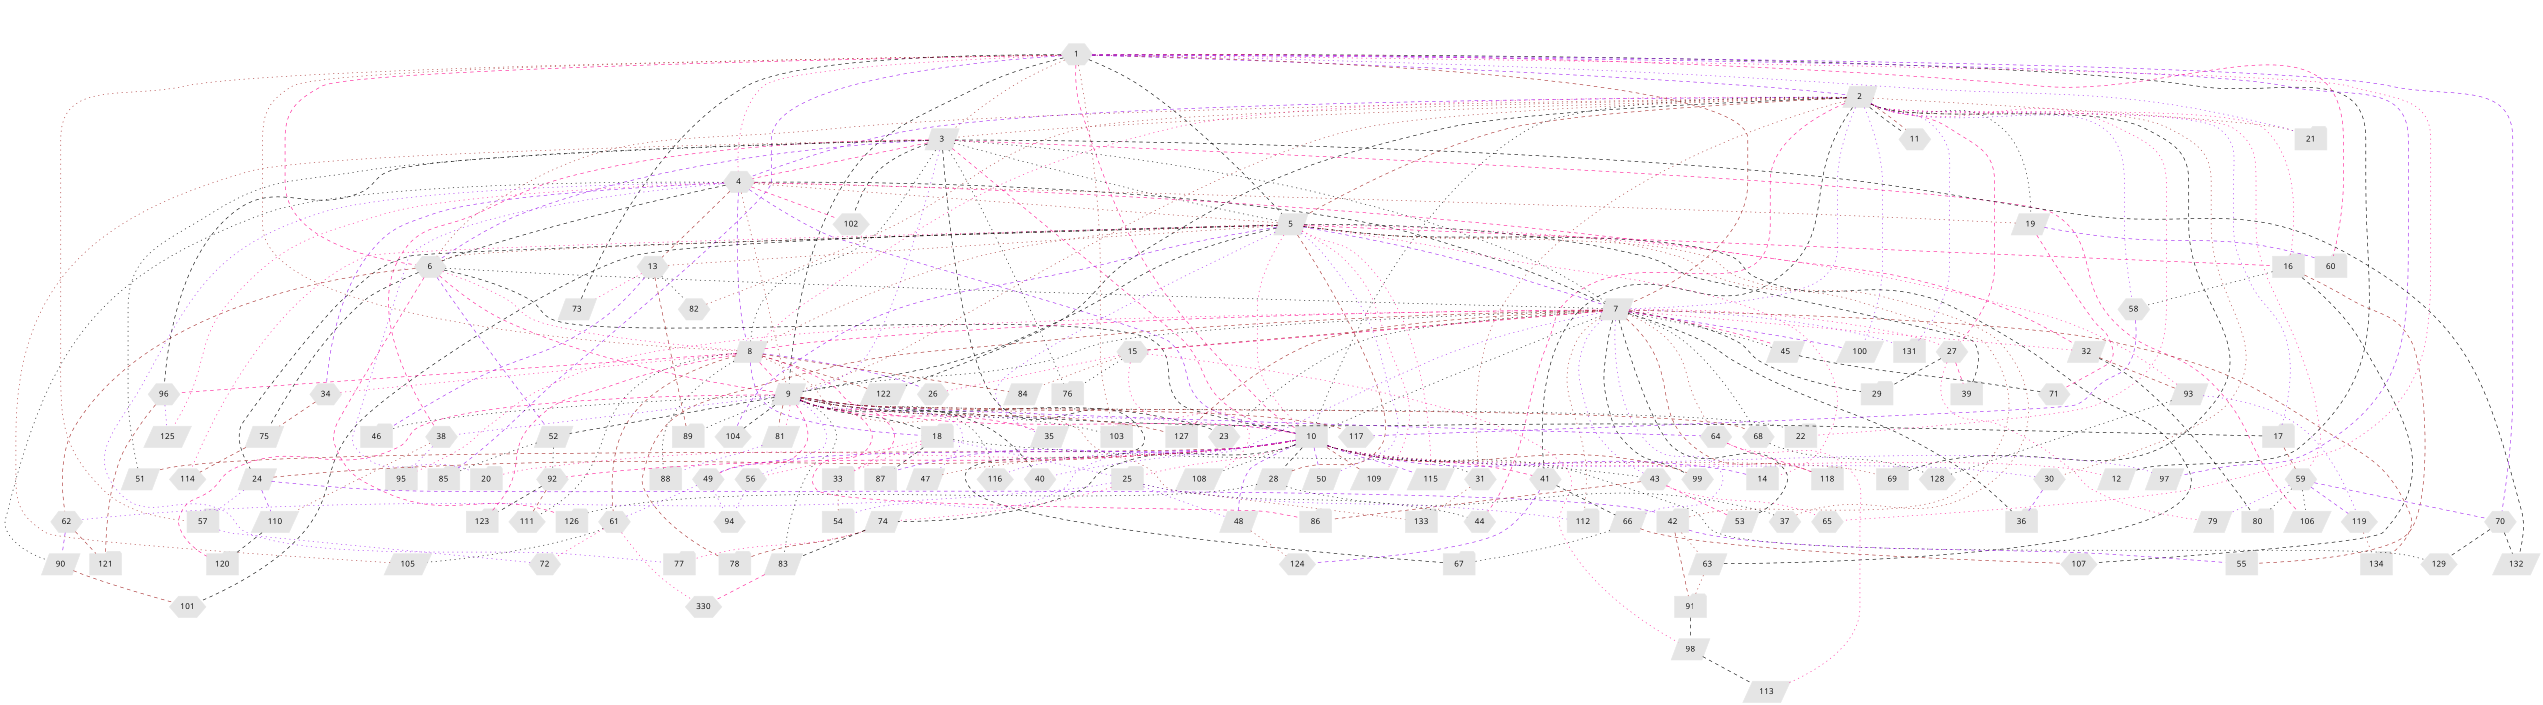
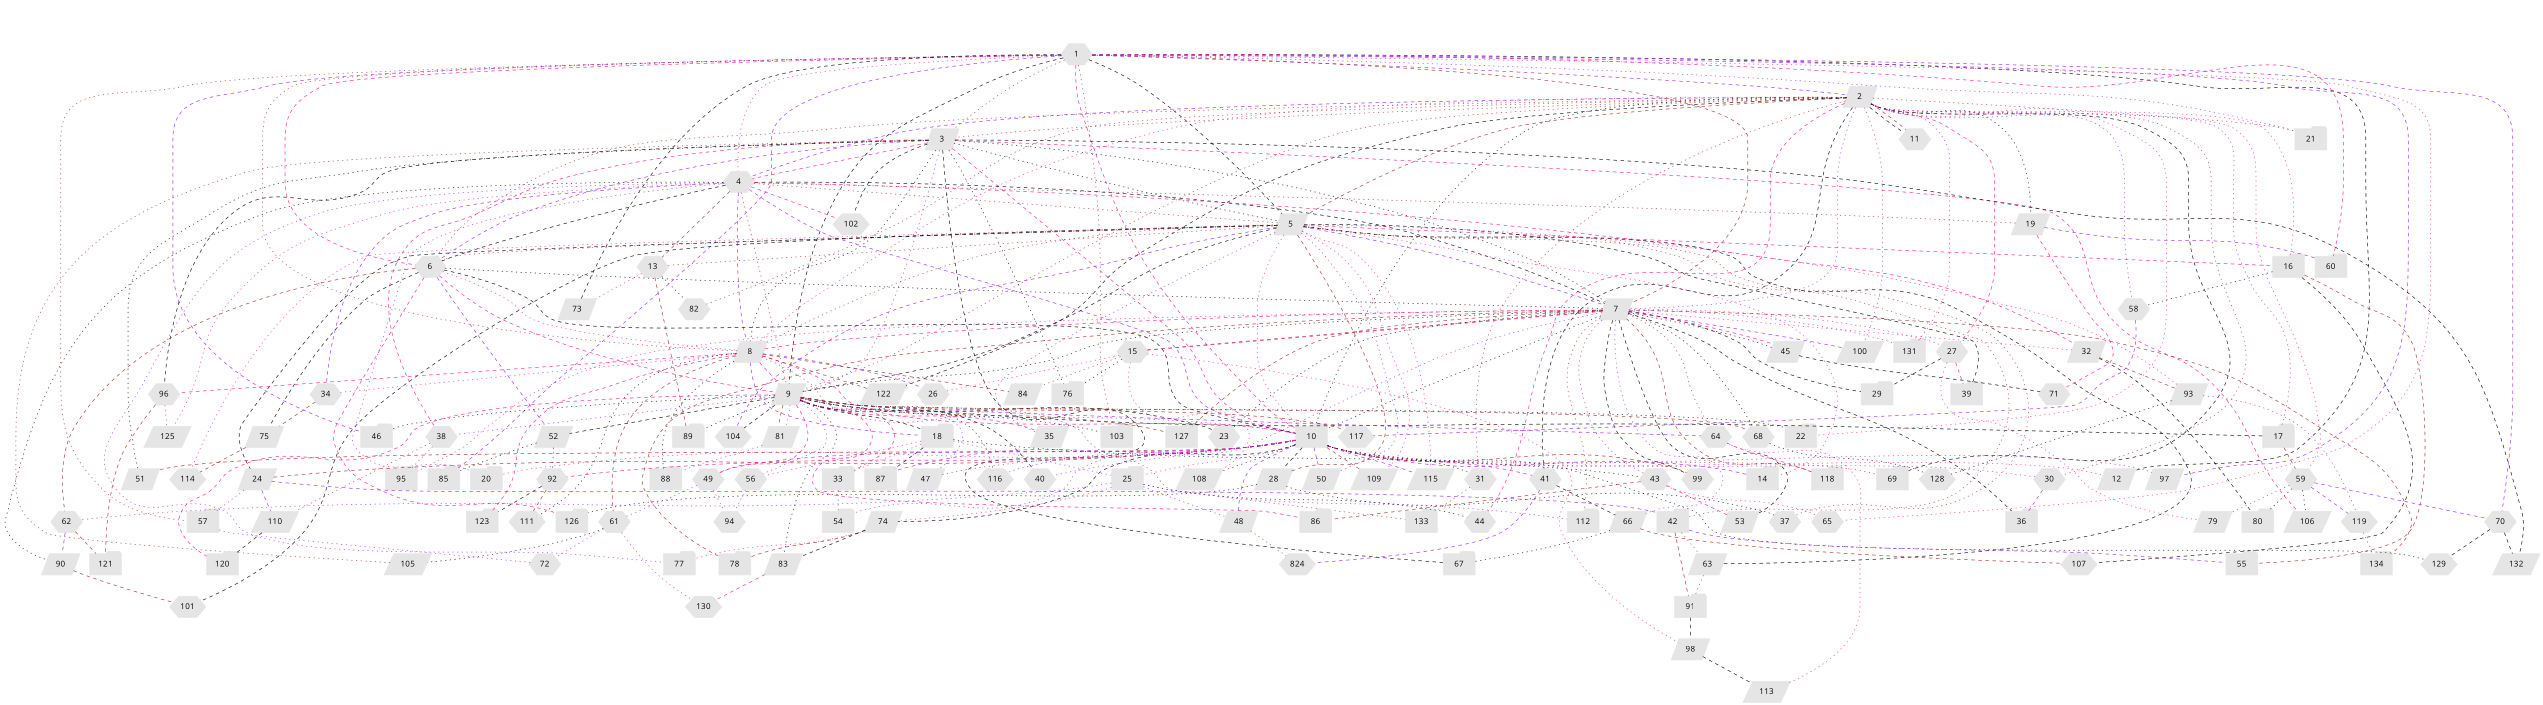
  graph {
    fontname="Open Sans"
    node [color=gray90 fontname="Open Sans" shape=hexagon style=filled]
    edge [color=black fontname="Open Sans" style=dashed]
    2 [shape=parallelogram]
    1
    3 [shape=parallelogram]
    4
    5 [shape=parallelogram]
    6
    7 [shape=parallelogram]
    8 [shape=parallelogram]
    9 [shape=parallelogram]
    10 [shape=folder]
    12 [shape=parallelogram]
    21 [shape=folder]
    46 [shape=folder]
    57 [shape=folder]
    60 [shape=folder]
    65
    70
    73 [shape=parallelogram]
    85 [shape=folder]
    97 [shape=parallelogram]
    103 [shape=folder]
    11
    16 [shape=folder]
    17 [shape=folder]
    19 [shape=parallelogram]
    22 [shape=folder]
    27
    30
    31
    41
    44
    58
    59
    69 [shape=folder]
    82
    100 [shape=parallelogram]
    122 [shape=parallelogram]
    131 [shape=folder]
    38
    51 [shape=parallelogram]
    67 [shape=folder]
    76 [shape=folder]
    96
    102
    105 [shape=parallelogram]
    106 [shape=parallelogram]
    132 [shape=parallelogram]
    13
    20 [shape=folder]
    32 [shape=parallelogram]
    34
    77 [shape=folder]
    90 [shape=parallelogram]
    125 [shape=parallelogram]
    14 [shape=folder]
    24 [shape=parallelogram]
    28 [shape=parallelogram]
    35 [shape=parallelogram]
    37
    39 [shape=folder]
    42 [shape=folder]
    50 [shape=parallelogram]
    63 [shape=parallelogram]
    93 [shape=parallelogram]
    101
    104
    109 [shape=parallelogram]
    114
    115 [shape=parallelogram]
    52 [shape=parallelogram]
    62
    75 [shape=parallelogram]
    126 [shape=folder]
    15
    23
    29 [shape=folder]
    36 [shape=folder]
    43
    45 [shape=parallelogram]
    53 [shape=parallelogram]
    54 [shape=folder]
    64
    66 [shape=parallelogram]
    68
    78 [shape=folder]
    95 [shape=folder]
    99
    112 [shape=folder]
    118 [shape=folder]
    127 [shape=folder]
    134 [shape=folder]
    18 [shape=folder]
    26
    61
    84 [shape=parallelogram]
    88 [shape=folder]
    111
    123 [shape=folder]
    133 [shape=folder]
    33 [shape=folder]
    40
    47 [shape=parallelogram]
    49
    56
    81 [shape=parallelogram]
    83 [shape=parallelogram]
    86 [shape=folder]
    89 [shape=folder]
    116
    117
    120 [shape=folder]
    25 [shape=folder]
    48 [shape=parallelogram]
    74 [shape=parallelogram]
    87 [shape=folder]
    92
    108 [shape=parallelogram]
    129
    72
    55 [shape=folder]
    107
    71
    79 [shape=parallelogram]
-   124
+   124 [label=824]
    80 [shape=folder]
    119
    110 [shape=parallelogram]
    121 [shape=folder]
    91 [shape=folder]
    128
    98 [shape=parallelogram]
    113 [shape=parallelogram]
-   130 [label=330]
+   130
    94
    2 -- 3 [color=brown style=dotted]
    2 -- 4 [color=purple]
    2 -- 5 [color=brown]
    2 -- 6 [color=brown style=dotted]
    2 -- 7 [color=purple style=dotted]
    2 -- 8 [color=deeppink style=dotted]
    2 -- 9 [color=brown style=dotted]
    2 -- 10 [style=dotted]
    2 -- 21 [color=brown style=dotted]
    2 -- 11
    2 -- 11 [color=brown]
    2 -- 16 [color=deeppink style=dotted]
    2 -- 17 [color=purple style=dotted]
    2 -- 19 [style=dotted]
    2 -- 22 [color=deeppink style=dotted]
    2 -- 27 [color=deeppink]
    2 -- 30 [color=brown style=dotted]
    2 -- 31 [color=brown style=dotted]
    2 -- 41
    2 -- 44 [color=deeppink]
    2 -- 58 [color=purple style=dotted]
    2 -- 59 [color=deeppink style=dotted]
    2 -- 69
    2 -- 82 [color=brown style=dotted]
    2 -- 100 [color=purple style=dotted]
    2 -- 122
    2 -- 131 [color=purple style=dotted]
    1 -- 2 [color=purple]
    1 -- 3 [color=brown style=dotted]
    1 -- 4 [color=deeppink style=dotted]
    1 -- 5
    1 -- 6 [color=deeppink]
    1 -- 7 [color=brown]
    1 -- 8 [color=brown style=dotted]
    1 -- 9
    1 -- 10 [color=deeppink]
    1 -- 12
    1 -- 21 [color=purple style=dotted]
-   13 -- 46 [color=purple]
+   1 -- 46 [color=purple]
    1 -- 57 [color=brown style=dotted]
    1 -- 60 [color=deeppink]
    1 -- 65 [color=deeppink style=dotted]
    1 -- 70 [color=purple]
    1 -- 73
    1 -- 85 [color=purple]
    1 -- 97 [color=purple]
    1 -- 103 [color=brown style=dotted]
    3 -- 4 [color=deeppink]
    3 -- 5 [style=dotted]
    3 -- 6 [color=purple]
    3 -- 7 [style=dotted]
    3 -- 8 [style=dotted]
    3 -- 9 [color=purple style=dotted]
    3 -- 10 [color=deeppink]
    3 -- 38 [color=deeppink]
    3 -- 51 [style=dotted]
    3 -- 67
    3 -- 76 [style=dotted]
    3 -- 96
    3 -- 102
    3 -- 105 [color=brown style=dotted]
    3 -- 106 [color=deeppink]
    3 -- 132
    4 -- 5 [color=brown style=dotted]
    4 -- 6
    4 -- 7
    4 -- 8 [color=purple]
    4 -- 9 [color=brown style=dotted]
    4 -- 10 [color=purple]
    4 -- 19 [color=brown style=dotted]
    4 -- 102 [color=deeppink]
    4 -- 13 [color=brown]
    4 -- 20 [color=purple style=dotted]
    4 -- 32 [color=deeppink]
    4 -- 34 [color=purple]
    4 -- 77 [color=purple style=dotted]
    4 -- 90 [style=dotted]
    4 -- 125 [color=deeppink style=dotted]
    5 -- 6 [color=brown style=dotted]
    5 -- 7 [color=purple]
    5 -- 8 [color=brown style=dotted]
    5 -- 9
    5 -- 10 [color=deeppink style=dotted]
    5 -- 16 [color=deeppink]
    5 -- 13 [color=brown style=dotted]
    5 -- 14 [color=deeppink style=dotted]
    5 -- 24
    5 -- 28 [color=brown]
    5 -- 35 [color=purple style=dotted]
    5 -- 37 [color=brown style=dotted]
    5 -- 39
    5 -- 42 [color=brown style=dotted]
    5 -- 50 [color=purple style=dotted]
    5 -- 63
    5 -- 93 [color=deeppink style=dotted]
    5 -- 101
    5 -- 104 [color=purple]
    5 -- 109 [color=deeppink style=dotted]
    5 -- 114 [color=deeppink style=dotted]
    5 -- 115 [color=deeppink style=dotted]
    6 -- 7 [style=dotted]
    6 -- 8 [color=deeppink style=dotted]
    6 -- 9 [color=deeppink]
    6 -- 10
    6 -- 52 [color=purple]
    6 -- 62 [color=brown]
    6 -- 75
    6 -- 126 [color=deeppink]
    7 -- 8 [color=deeppink]
    7 -- 9 [style=dotted]
    7 -- 10 [style=dotted]
    7 -- 27 [color=deeppink style=dotted]
    7 -- 100 [color=purple]
    7 -- 131 [color=purple style=dotted]
    7 -- 32 [color=deeppink style=dotted]
    7 -- 15 [color=brown]
    7 -- 15 [color=deeppink]
    7 -- 23 [style=dotted]
    7 -- 29
    7 -- 36
    7 -- 43 [color=purple style=dotted]
    7 -- 45 [style=dotted]
    7 -- 45 [color=deeppink]
    7 -- 53
    7 -- 54 [color=purple style=dotted]
    7 -- 64 [color=brown style=dotted]
    7 -- 66 [color=purple style=dotted]
    7 -- 68 [style=dotted]
    7 -- 78 [color=brown]
    7 -- 95 [color=deeppink style=dotted]
    7 -- 99
    7 -- 112 [color=brown style=dotted]
    7 -- 118 [color=brown]
    7 -- 127 [color=brown]
    7 -- 134 [color=brown]
    8 -- 9 [color=deeppink]
    8 -- 10 [color=deeppink]
    8 -- 122 [color=brown]
    8 -- 96 [color=deeppink]
    8 -- 34 [color=deeppink style=dotted]
    8 -- 18 [color=purple]
    8 -- 26 [color=purple]
    8 -- 61 [color=brown]
    8 -- 84 [color=brown]
    8 -- 88 [style=dotted]
    8 -- 111 [style=dotted]
    8 -- 123 [color=deeppink]
    8 -- 133 [color=brown style=dotted]
    9 -- 10 [color=purple style=dotted]
    9 -- 46 [style=dotted]
    9 -- 103 [style=dotted]
    9 -- 17
    9 -- 22 [style=dotted]
    9 -- 38 [color=purple style=dotted]
    9 -- 35 [color=deeppink]
    9 -- 104
    9 -- 52
    9 -- 23
    9 -- 64 [color=purple]
    9 -- 68 [color=brown]
    9 -- 127 [color=brown]
    9 -- 18
    9 -- 33 [color=deeppink]
    9 -- 40
    9 -- 47 [color=purple style=dotted]
    9 -- 49 [color=deeppink]
    9 -- 56 [color=purple style=dotted]
    9 -- 81 [color=brown]
    9 -- 81 [color=deeppink style=dotted]
    9 -- 83 [style=dotted]
    9 -- 86 [color=deeppink]
    9 -- 89 [style=dotted]
    9 -- 116 [style=dotted]
    9 -- 117 [color=brown]
    9 -- 120 [color=deeppink]
    10 -- 12 [color=deeppink style=dotted]
    10 -- 97 [color=purple style=dotted]
    10 -- 30 [color=purple style=dotted]
    10 -- 31 [style=dotted]
    10 -- 41 [color=deeppink]
    10 -- 69 [color=brown style=dotted]
    10 -- 51 [color=brown]
    10 -- 20 [color=deeppink style=dotted]
    10 -- 14 [color=purple]
    10 -- 24 [color=brown]
    10 -- 28
    10 -- 50 [color=purple]
    10 -- 109 [color=brown]
    10 -- 115 [color=purple]
    10 -- 99 [color=brown]
    10 -- 40 [color=purple style=dotted]
    10 -- 47 [color=brown style=dotted]
    10 -- 49 [color=purple]
    10 -- 116 [color=purple style=dotted]
    10 -- 25 [color=deeppink style=dotted]
    10 -- 48 [color=purple]
    10 -- 74
    10 -- 87 [color=purple]
    10 -- 92 [color=deeppink]
    10 -- 108 [style=dotted]
    10 -- 129 [style=dotted]
    57 -- 72 [color=purple style=dotted]
    70 -- 132
    70 -- 129
    16 -- 58 [style=dotted]
    16 -- 55 [color=brown]
    16 -- 107
    17 -- 59 [color=brown]
    19 -- 60 [color=purple]
    19 -- 71 [color=deeppink]
    27 -- 39 [color=deeppink]
    27 -- 29
    27 -- 79 [color=deeppink style=dotted]
    30 -- 36 [color=purple]
    31 -- 133 [color=brown style=dotted]
    41 -- 66
    41 -- 124 [color=purple]
    58 -- 117 [color=purple]
    59 -- 70 [color=purple]
    59 -- 106 [style=dotted]
    59 -- 79 [color=purple style=dotted]
    59 -- 80 [style=dotted]
    59 -- 119 [color=purple]
    38 -- 95 [color=purple style=dotted]
    38 -- 110 [color=brown style=dotted]
    96 -- 125 [color=purple style=dotted]
    96 -- 121 [color=brown]
    13 -- 73 [color=deeppink style=dotted]
    13 -- 82 [style=dotted]
    13 -- 89 [color=brown]
    32 -- 93 [color=brown]
    32 -- 80
    34 -- 75 [color=brown]
    90 -- 101 [color=brown]
    24 -- 57 [color=purple style=dotted]
    24 -- 42 [color=purple]
    24 -- 110 [color=purple]
    28 -- 37 [style=dotted]
    28 -- 126 [style=dotted]
    42 -- 63 [color=brown style=dotted]
    42 -- 55 [color=purple]
    42 -- 91 [color=brown]
    63 -- 91 [color=brown style=dotted]
    93 -- 119 [color=purple style=dotted]
    93 -- 128 [style=dotted]
    52 -- 85 [style=dotted]
    52 -- 92 [style=dotted]
    62 -- 90 [color=purple]
    62 -- 121 [color=brown]
    75 -- 114 [color=brown]
    15 -- 76 [style=dotted]
    15 -- 26 [color=deeppink style=dotted]
    15 -- 84 [color=brown style=dotted]
    15 -- 108 [color=deeppink style=dotted]
    15 -- 98 [color=deeppink style=dotted]
    43 -- 65 [color=deeppink style=dotted]
    43 -- 53 [color=deeppink]
    43 -- 86 [color=brown]
    45 -- 71
    64 -- 118 [color=deeppink]
    64 -- 113 [color=deeppink style=dotted]
    66 -- 67 [style=dotted]
    66 -- 107 [color=brown]
    68 -- 128 [style=dotted]
    18 -- 43 [style=dotted]
    18 -- 33 [color=deeppink style=dotted]
    18 -- 56 [color=deeppink style=dotted]
    18 -- 25 [color=purple style=dotted]
    18 -- 87
    61 -- 105 [style=dotted]
    61 -- 72 [color=deeppink style=dotted]
    61 -- 130 [color=deeppink style=dotted]
    33 -- 54 [color=brown style=dotted]
    49 -- 61 [color=purple style=dotted]
    49 -- 94 [color=purple style=dotted]
    56 -- 94 [color=purple style=dotted]
    81 -- 88 [color=purple style=dotted]
    83 -- 130 [color=deeppink]
    25 -- 44 [style=dotted]
    25 -- 62 [color=purple style=dotted]
    25 -- 112 [color=purple style=dotted]
    25 -- 48 [color=purple style=dotted]
    25 -- 74 [color=deeppink style=dotted]
    48 -- 124 [color=brown style=dotted]
    74 -- 77 [color=deeppink style=dotted]
    74 -- 78 [color=brown]
    74 -- 83
    92 -- 111 [color=brown]
    92 -- 123
    119 -- 134 [color=brown style=dotted]
    110 -- 120
    91 -- 98
    98 -- 113
  }
